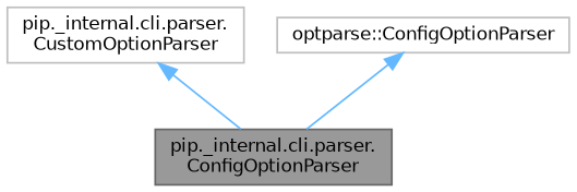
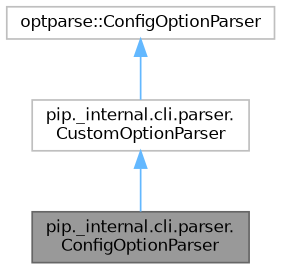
  digraph {
    node [color=grey75 fillcolor=white fontname=Helvetica fontsize=10 shape=box style=filled]
    edge [color=steelblue1 dir=back fontname=Helvetica fontsize=10 labelfontname=Helvetica labelfontsize=10 style=solid]
    n1 [color=gray40 fillcolor=grey60 fontcolor=black height=0.2 label="pip._internal.cli.parser.\lConfigOptionParser" width=0.4]
    n2 [height=0.2 label="pip._internal.cli.parser.\lCustomOptionParser" width=0.4]
    n3 [height=0.2 label="optparse::ConfigOptionParser" width=0.4]
    n2 -> n1
-   n3 -> n1
+   n3 -> n2
  }
